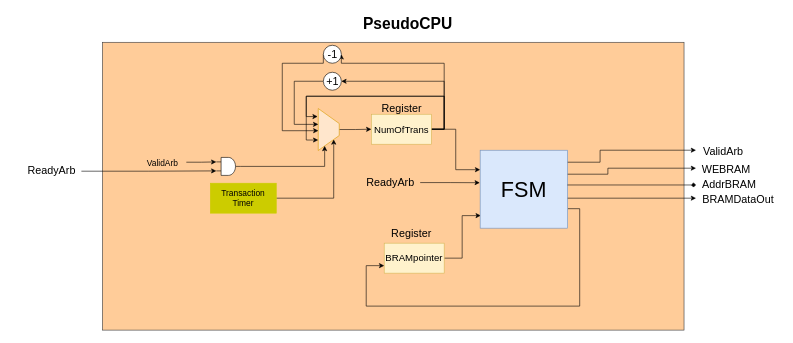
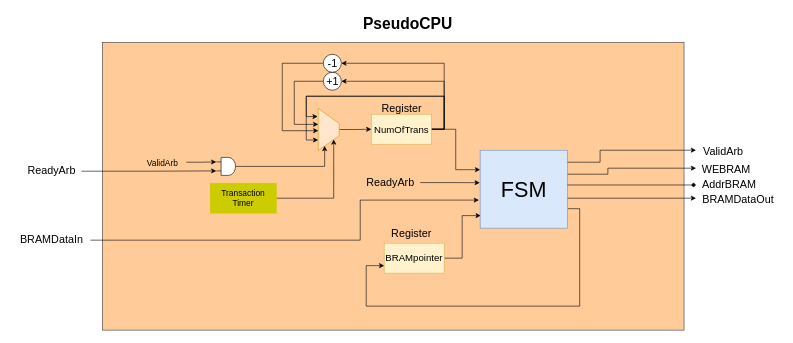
  <mxCell id="0" />
  <mxCell id="1" parent="0" />
  <mxCell id="2" value="" style="rounded=0;whiteSpace=wrap;html=1;strokeColor=#36393d;fontSize=18;fillColor=#ffcc99;" vertex="1" parent="1"><mxGeometry x="170" y="70" width="970" height="480" as="geometry" /></mxCell>
  <mxCell id="3" value="&lt;font style=&quot;font-size: 26px;&quot;&gt;&lt;b&gt;PseudoCPU&lt;/b&gt;&lt;/font&gt;" style="text;html=1;align=center;verticalAlign=middle;resizable=0;points=[];autosize=1;strokeColor=none;fillColor=none;" vertex="1" parent="1"><mxGeometry x="593.52" y="20" width="170" height="40" as="geometry" /></mxCell>
  <mxCell id="4" style="edgeStyle=orthogonalEdgeStyle;rounded=0;orthogonalLoop=1;jettySize=auto;html=1;entryX=1;entryY=0;entryDx=0;entryDy=0;fontSize=16;" edge="1" parent="1" source="5" target="14"><mxGeometry relative="1" as="geometry"><Array as="points"><mxPoint x="556" y="330" /></Array></mxGeometry></mxCell>
  <mxCell id="5" value="Transaction&lt;br&gt;Timer" style="whiteSpace=wrap;html=1;aspect=fixed;fontSize=14;strokeColor=#CCCC00;fillColor=#CCCC00;" vertex="1" parent="1"><mxGeometry x="350" y="305" width="110" height="50" as="geometry" /></mxCell>
  <mxCell id="6" style="edgeStyle=orthogonalEdgeStyle;rounded=0;orthogonalLoop=1;jettySize=auto;html=1;exitX=1;exitY=0.5;exitDx=0;exitDy=0;entryX=1;entryY=0.5;entryDx=0;entryDy=0;fontSize=18;" edge="1" parent="1" source="11" target="16"><mxGeometry relative="1" as="geometry"><Array as="points"><mxPoint x="740" y="215" /><mxPoint x="740" y="135" /></Array></mxGeometry></mxCell>
  <mxCell id="7" style="edgeStyle=orthogonalEdgeStyle;rounded=0;orthogonalLoop=1;jettySize=auto;html=1;entryX=1;entryY=0.5;entryDx=0;entryDy=0;fontSize=18;" edge="1" parent="1" source="11" target="18"><mxGeometry relative="1" as="geometry"><Array as="points"><mxPoint x="740" y="215" /><mxPoint x="740" y="105" /></Array></mxGeometry></mxCell>
  <mxCell id="8" style="edgeStyle=orthogonalEdgeStyle;rounded=0;orthogonalLoop=1;jettySize=auto;html=1;fontSize=18;entryX=0.191;entryY=1.029;entryDx=0;entryDy=0;entryPerimeter=0;" edge="1" parent="1" source="11" target="14"><mxGeometry relative="1" as="geometry"><mxPoint x="530" y="180" as="targetPoint" /><Array as="points"><mxPoint x="740" y="215" /><mxPoint x="740" y="160" /><mxPoint x="510" y="160" /><mxPoint x="510" y="194" /><mxPoint x="529" y="194" /></Array></mxGeometry></mxCell>
  <mxCell id="9" style="edgeStyle=orthogonalEdgeStyle;rounded=0;orthogonalLoop=1;jettySize=auto;html=1;entryX=0.75;entryY=1;entryDx=0;entryDy=0;fontSize=18;" edge="1" parent="1" source="11" target="14"><mxGeometry relative="1" as="geometry"><Array as="points"><mxPoint x="740" y="215" /><mxPoint x="740" y="160" /><mxPoint x="510" y="160" /><mxPoint x="510" y="233" /></Array></mxGeometry></mxCell>
  <mxCell id="10" style="edgeStyle=orthogonalEdgeStyle;rounded=0;orthogonalLoop=1;jettySize=auto;html=1;fontSize=14;entryX=0;entryY=0.25;entryDx=0;entryDy=0;" edge="1" parent="1" source="11" target="29"><mxGeometry relative="1" as="geometry" /></mxCell>
  <mxCell id="11" value="&lt;font style=&quot;font-size: 16px;&quot;&gt;NumOfTrans&lt;/font&gt;" style="rounded=0;whiteSpace=wrap;html=1;strokeColor=#d6b656;fontSize=14;fillColor=#fff2cc;" vertex="1" parent="1"><mxGeometry x="618.52" y="190" width="100" height="50" as="geometry" /></mxCell>
  <mxCell id="12" value="&lt;font style=&quot;font-size: 18px;&quot;&gt;Register&lt;/font&gt;" style="text;html=1;align=center;verticalAlign=middle;resizable=0;points=[];autosize=1;strokeColor=none;fillColor=none;fontSize=14;" vertex="1" parent="1"><mxGeometry x="623.52" y="160" width="90" height="40" as="geometry" /></mxCell>
  <mxCell id="13" style="edgeStyle=orthogonalEdgeStyle;rounded=0;orthogonalLoop=1;jettySize=auto;html=1;exitX=0.5;exitY=0;exitDx=0;exitDy=0;fontSize=18;" edge="1" parent="1" source="14" target="11"><mxGeometry relative="1" as="geometry" /></mxCell>
  <mxCell id="14" value="" style="shape=trapezoid;perimeter=trapezoidPerimeter;whiteSpace=wrap;html=1;fixedSize=1;strokeColor=#d79b00;fontSize=18;fillColor=#ffe6cc;rotation=90;size=25;" vertex="1" parent="1"><mxGeometry x="512.52" y="198" width="70" height="35" as="geometry" /></mxCell>
  <mxCell id="15" style="edgeStyle=orthogonalEdgeStyle;rounded=0;orthogonalLoop=1;jettySize=auto;html=1;exitX=0;exitY=0.5;exitDx=0;exitDy=0;fontSize=18;entryX=0.377;entryY=1;entryDx=0;entryDy=0;entryPerimeter=0;" edge="1" parent="1" source="16" target="14"><mxGeometry relative="1" as="geometry"><Array as="points"><mxPoint x="490" y="135" /><mxPoint x="490" y="207" /><mxPoint x="530" y="207" /></Array></mxGeometry></mxCell>
  <mxCell id="16" value="+1" style="ellipse;whiteSpace=wrap;html=1;aspect=fixed;strokeColor=#000000;fontSize=18;fillColor=#FFFFFF;" vertex="1" parent="1"><mxGeometry x="538.52" y="120" width="30" height="30" as="geometry" /></mxCell>
  <mxCell id="17" style="edgeStyle=orthogonalEdgeStyle;rounded=0;orthogonalLoop=1;jettySize=auto;html=1;exitX=0;exitY=0.5;exitDx=0;exitDy=0;entryX=0.528;entryY=0.995;entryDx=0;entryDy=0;fontSize=18;entryPerimeter=0;" edge="1" parent="1" source="18" target="14"><mxGeometry relative="1" as="geometry"><Array as="points"><mxPoint x="470" y="105" /><mxPoint x="470" y="217" /></Array></mxGeometry></mxCell>
- <mxCell id="18" value="-1" style="ellipse;whiteSpace=wrap;html=1;aspect=fixed;strokeColor=#000000;fontSize=18;fillColor=#FFFFFF;" vertex="1" parent="1"><mxGeometry x="538.52" y="75" width="30" height="30" as="geometry" /></mxCell>
+ <mxCell id="18" value="-1" style="ellipse;whiteSpace=wrap;html=1;aspect=fixed;strokeColor=#000000;fontSize=18;fillColor=#FFFFFF;" vertex="1" parent="1"><mxGeometry x="538.52" y="90" width="30" height="30" as="geometry" /></mxCell>
  <mxCell id="19" style="edgeStyle=orthogonalEdgeStyle;rounded=0;orthogonalLoop=1;jettySize=auto;html=1;exitX=1;exitY=0.5;exitDx=0;exitDy=0;exitPerimeter=0;entryX=1;entryY=0.75;entryDx=0;entryDy=0;fontSize=16;" edge="1" parent="1" source="20" target="14"><mxGeometry relative="1" as="geometry" /></mxCell>
  <mxCell id="20" value="" style="verticalLabelPosition=bottom;shadow=0;dashed=0;align=center;html=1;verticalAlign=top;shape=mxgraph.electrical.logic_gates.logic_gate;operation=and;strokeColor=#000000;fontSize=18;fillColor=#FFFFFF;" vertex="1" parent="1"><mxGeometry x="360" y="262" width="40" height="30" as="geometry" /></mxCell>
  <mxCell id="21" style="edgeStyle=orthogonalEdgeStyle;rounded=0;orthogonalLoop=1;jettySize=auto;html=1;entryX=0;entryY=0.25;entryDx=0;entryDy=0;entryPerimeter=0;fontSize=16;" edge="1" parent="1" source="22" target="20"><mxGeometry relative="1" as="geometry" /></mxCell>
  <mxCell id="22" value="&lt;font style=&quot;font-size: 14px;&quot;&gt;ValidArb&lt;/font&gt;" style="text;html=1;align=center;verticalAlign=middle;resizable=0;points=[];autosize=1;strokeColor=none;fillColor=none;fontSize=18;" vertex="1" parent="1"><mxGeometry x="230" y="250" width="80" height="40" as="geometry" /></mxCell>
  <mxCell id="23" style="edgeStyle=orthogonalEdgeStyle;rounded=0;orthogonalLoop=1;jettySize=auto;html=1;fontSize=16;entryX=0;entryY=0.75;entryDx=0;entryDy=0;entryPerimeter=0;" edge="1" parent="1" source="24" target="20"><mxGeometry relative="1" as="geometry" /></mxCell>
  <mxCell id="24" value="&lt;font style=&quot;font-size: 18px;&quot;&gt;ReadyArb&lt;/font&gt;" style="text;html=1;align=center;verticalAlign=middle;resizable=0;points=[];autosize=1;strokeColor=none;fillColor=none;fontSize=18;" vertex="1" parent="1"><mxGeometry x="35" y="265" width="100" height="40" as="geometry" /></mxCell>
  <mxCell id="25" style="edgeStyle=orthogonalEdgeStyle;rounded=0;orthogonalLoop=1;jettySize=auto;html=1;entryX=0.007;entryY=0.839;entryDx=0;entryDy=0;fontSize=18;entryPerimeter=0;" edge="1" parent="1" source="26" target="29"><mxGeometry relative="1" as="geometry" /></mxCell>
  <mxCell id="26" value="&lt;font style=&quot;font-size: 16px;&quot;&gt;BRAMpointer&lt;/font&gt;" style="rounded=0;whiteSpace=wrap;html=1;strokeColor=#d6b656;fontSize=14;fillColor=#fff2cc;" vertex="1" parent="1"><mxGeometry x="640" y="405" width="100" height="50" as="geometry" /></mxCell>
  <mxCell id="27" value="&lt;font style=&quot;font-size: 18px;&quot;&gt;Register&lt;/font&gt;" style="text;html=1;align=center;verticalAlign=middle;resizable=0;points=[];autosize=1;strokeColor=none;fillColor=none;fontSize=14;" vertex="1" parent="1"><mxGeometry x="640" y="370" width="90" height="40" as="geometry" /></mxCell>
  <mxCell id="28" style="edgeStyle=orthogonalEdgeStyle;rounded=0;orthogonalLoop=1;jettySize=auto;html=1;exitX=1;exitY=0.75;exitDx=0;exitDy=0;entryX=0;entryY=0.75;entryDx=0;entryDy=0;fontSize=18;" edge="1" parent="1" source="29" target="26"><mxGeometry relative="1" as="geometry"><Array as="points"><mxPoint x="966" y="348" /><mxPoint x="966" y="510" /><mxPoint x="610" y="510" /><mxPoint x="610" y="443" /></Array></mxGeometry></mxCell>
  <mxCell id="29" value="&lt;font style=&quot;font-size: 36px;&quot;&gt;FSM&lt;/font&gt;" style="rounded=0;whiteSpace=wrap;html=1;strokeColor=#6c8ebf;fontSize=16;fillColor=#dae8fc;" vertex="1" parent="1"><mxGeometry x="800" y="250" width="146" height="130" as="geometry" /></mxCell>
+ <mxCell id="30" style="edgeStyle=orthogonalEdgeStyle;rounded=0;orthogonalLoop=1;jettySize=auto;html=1;entryX=-0.014;entryY=0.64;entryDx=0;entryDy=0;fontSize=18;entryPerimeter=0;" edge="1" parent="1" source="31" target="29"><mxGeometry relative="1" as="geometry"><Array as="points"><mxPoint x="600" y="400" /><mxPoint x="600" y="333" /></Array></mxGeometry></mxCell>
+ <mxCell id="31" value="&lt;font style=&quot;font-size: 18px;&quot;&gt;BRAMDataIn&lt;/font&gt;" style="text;html=1;align=center;verticalAlign=middle;resizable=0;points=[];autosize=1;strokeColor=none;fillColor=none;fontSize=14;" vertex="1" parent="1"><mxGeometry x="20" y="380" width="130" height="40" as="geometry" /></mxCell>
  <mxCell id="32" style="edgeStyle=orthogonalEdgeStyle;rounded=0;orthogonalLoop=1;jettySize=auto;html=1;entryX=-0.004;entryY=0.417;entryDx=0;entryDy=0;entryPerimeter=0;fontSize=18;" edge="1" parent="1" source="33" target="29"><mxGeometry relative="1" as="geometry" /></mxCell>
  <mxCell id="33" value="&lt;font style=&quot;font-size: 18px;&quot;&gt;ReadyArb&lt;/font&gt;" style="text;html=1;align=center;verticalAlign=middle;resizable=0;points=[];autosize=1;strokeColor=none;fillColor=none;fontSize=18;" vertex="1" parent="1"><mxGeometry x="600" y="284" width="100" height="40" as="geometry" /></mxCell>
  <mxCell id="34" style="edgeStyle=orthogonalEdgeStyle;rounded=0;orthogonalLoop=1;jettySize=auto;html=1;fontSize=18;" edge="1" parent="1" source="29" target="35"><mxGeometry relative="1" as="geometry"><Array as="points"><mxPoint x="1013" y="290" /><mxPoint x="1013" y="280" /></Array></mxGeometry></mxCell>
  <mxCell id="35" value="WEBRAM" style="text;html=1;align=center;verticalAlign=middle;resizable=0;points=[];autosize=1;strokeColor=none;fillColor=none;fontSize=18;" vertex="1" parent="1"><mxGeometry x="1160" y="262" width="100" height="40" as="geometry" /></mxCell>
  <mxCell id="36" style="edgeStyle=orthogonalEdgeStyle;rounded=0;orthogonalLoop=1;jettySize=auto;html=1;fontSize=18;exitX=0.997;exitY=0.446;exitDx=0;exitDy=0;exitPerimeter=0;endArrow=diamond;" edge="1" parent="1" source="29" target="37"><mxGeometry relative="1" as="geometry" /></mxCell>
  <mxCell id="37" value="AddrBRAM" style="text;html=1;align=center;verticalAlign=middle;resizable=0;points=[];autosize=1;strokeColor=none;fillColor=none;fontSize=18;" vertex="1" parent="1"><mxGeometry x="1160" y="288" width="110" height="40" as="geometry" /></mxCell>
  <mxCell id="38" style="edgeStyle=orthogonalEdgeStyle;rounded=0;orthogonalLoop=1;jettySize=auto;html=1;fontSize=18;" edge="1" parent="1" source="29" target="39"><mxGeometry relative="1" as="geometry"><mxPoint x="940" y="330" as="sourcePoint" /><Array as="points"><mxPoint x="1050" y="330" /><mxPoint x="1050" y="330" /></Array></mxGeometry></mxCell>
  <mxCell id="39" value="BRAMDataOut" style="text;html=1;align=center;verticalAlign=middle;resizable=0;points=[];autosize=1;strokeColor=none;fillColor=none;fontSize=18;" vertex="1" parent="1"><mxGeometry x="1160" y="313" width="140" height="40" as="geometry" /></mxCell>
  <mxCell id="40" style="edgeStyle=orthogonalEdgeStyle;rounded=0;orthogonalLoop=1;jettySize=auto;html=1;fontSize=18;" edge="1" parent="1" source="29" target="41"><mxGeometry relative="1" as="geometry"><Array as="points"><mxPoint x="1000" y="270" /><mxPoint x="1000" y="250" /></Array></mxGeometry></mxCell>
  <mxCell id="41" value="ValidArb" style="text;html=1;align=center;verticalAlign=middle;resizable=0;points=[];autosize=1;strokeColor=none;fillColor=none;fontSize=18;" vertex="1" parent="1"><mxGeometry x="1160" y="232" width="90" height="40" as="geometry" /></mxCell>
